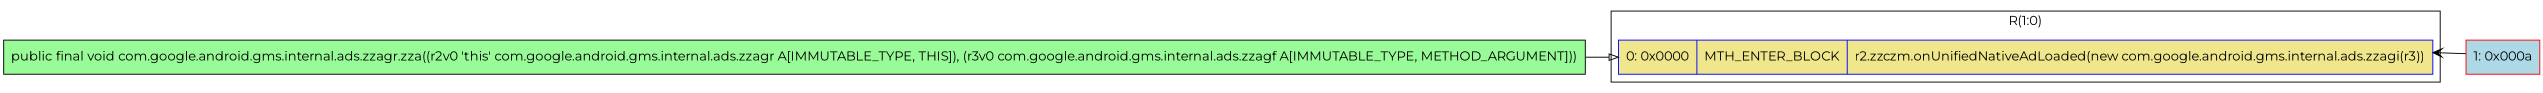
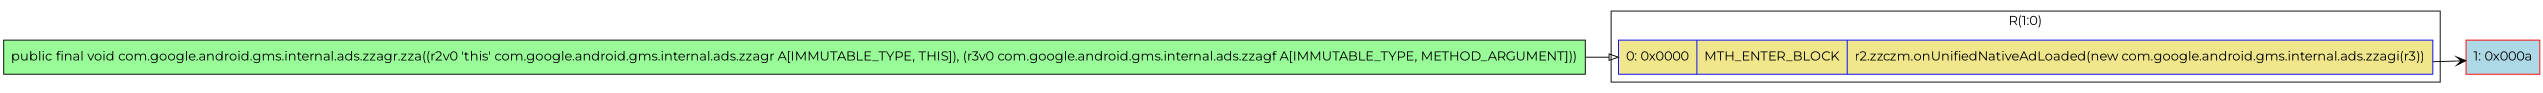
  digraph {
    rankdir=LR
    fontname=Montserrat
    node [shape=record style=filled fontname=Montserrat]
    edge [fontname=Montserrat]
    n1 [color=blue label="{0\:\ 0x0000|MTH_ENTER_BLOCK\l|r2.zzczm.onUnifiedNativeAdLoaded(new com.google.android.gms.internal.ads.zzagi(r3))\l}" fillcolor=khaki]
    n2 [color=red label="{1\:\ 0x000a}" fillcolor=lightblue]
    n3 [label="{public final void com.google.android.gms.internal.ads.zzagr.zza((r2v0 'this' com.google.android.gms.internal.ads.zzagr A[IMMUTABLE_TYPE, THIS]), (r3v0 com.google.android.gms.internal.ads.zzagf A[IMMUTABLE_TYPE, METHOD_ARGUMENT])) }" fillcolor=palegreen]
    subgraph cluster_1 {
      label="R(1:0)"
      n1
    }
-   n2 -> n1 [arrowhead=vee]
+   n1 -> n2 [arrowhead=vee]
    n3 -> n1 [arrowhead=onormal]
  }
